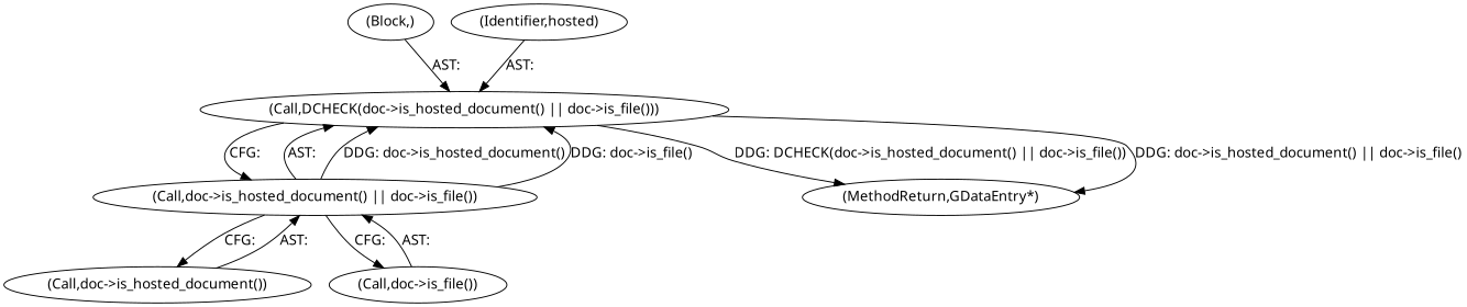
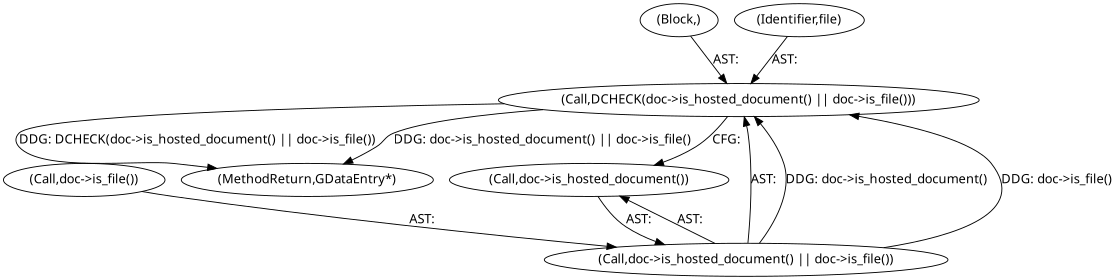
  digraph {
    fontname="Noto Sans"
    node [fontname="Noto Sans"]
    edge [fontname="Noto Sans"]
    n1 [label="(Call,DCHECK(doc->is_hosted_document() || doc->is_file()))"]
    n2 [label="(Call,doc->is_hosted_document() || doc->is_file())"]
    n3 [label="(MethodReturn,GDataEntry*)"]
    n4 [label="(Call,doc->is_hosted_document())"]
    n5 [label="(Call,doc->is_file())"]
    n6 [label="(Block,)"]
-   n7 [label="(Identifier,hosted)"]
-   n1 -> n2 [label="CFG: "]
+   n7 [label="(Identifier,file)"]
+   n1 -> n4 [label="CFG: "]
    n1 -> n3 [label="DDG: DCHECK(doc->is_hosted_document() || doc->is_file())"]
    n1 -> n3 [label="DDG: doc->is_hosted_document() || doc->is_file()"]
    n2 -> n1 [label="AST: "]
    n2 -> n1 [label="DDG: doc->is_hosted_document()"]
    n2 -> n1 [label="DDG: doc->is_file()"]
-   n2 -> n4 [label="CFG: "]
-   n2 -> n5 [label="CFG: "]
+   n2 -> n4 [label="AST: "]
    n4 -> n2 [label="AST: "]
    n5 -> n2 [label="AST: "]
    n6 -> n1 [label="AST: "]
    n7 -> n1 [label="AST: "]
  }
